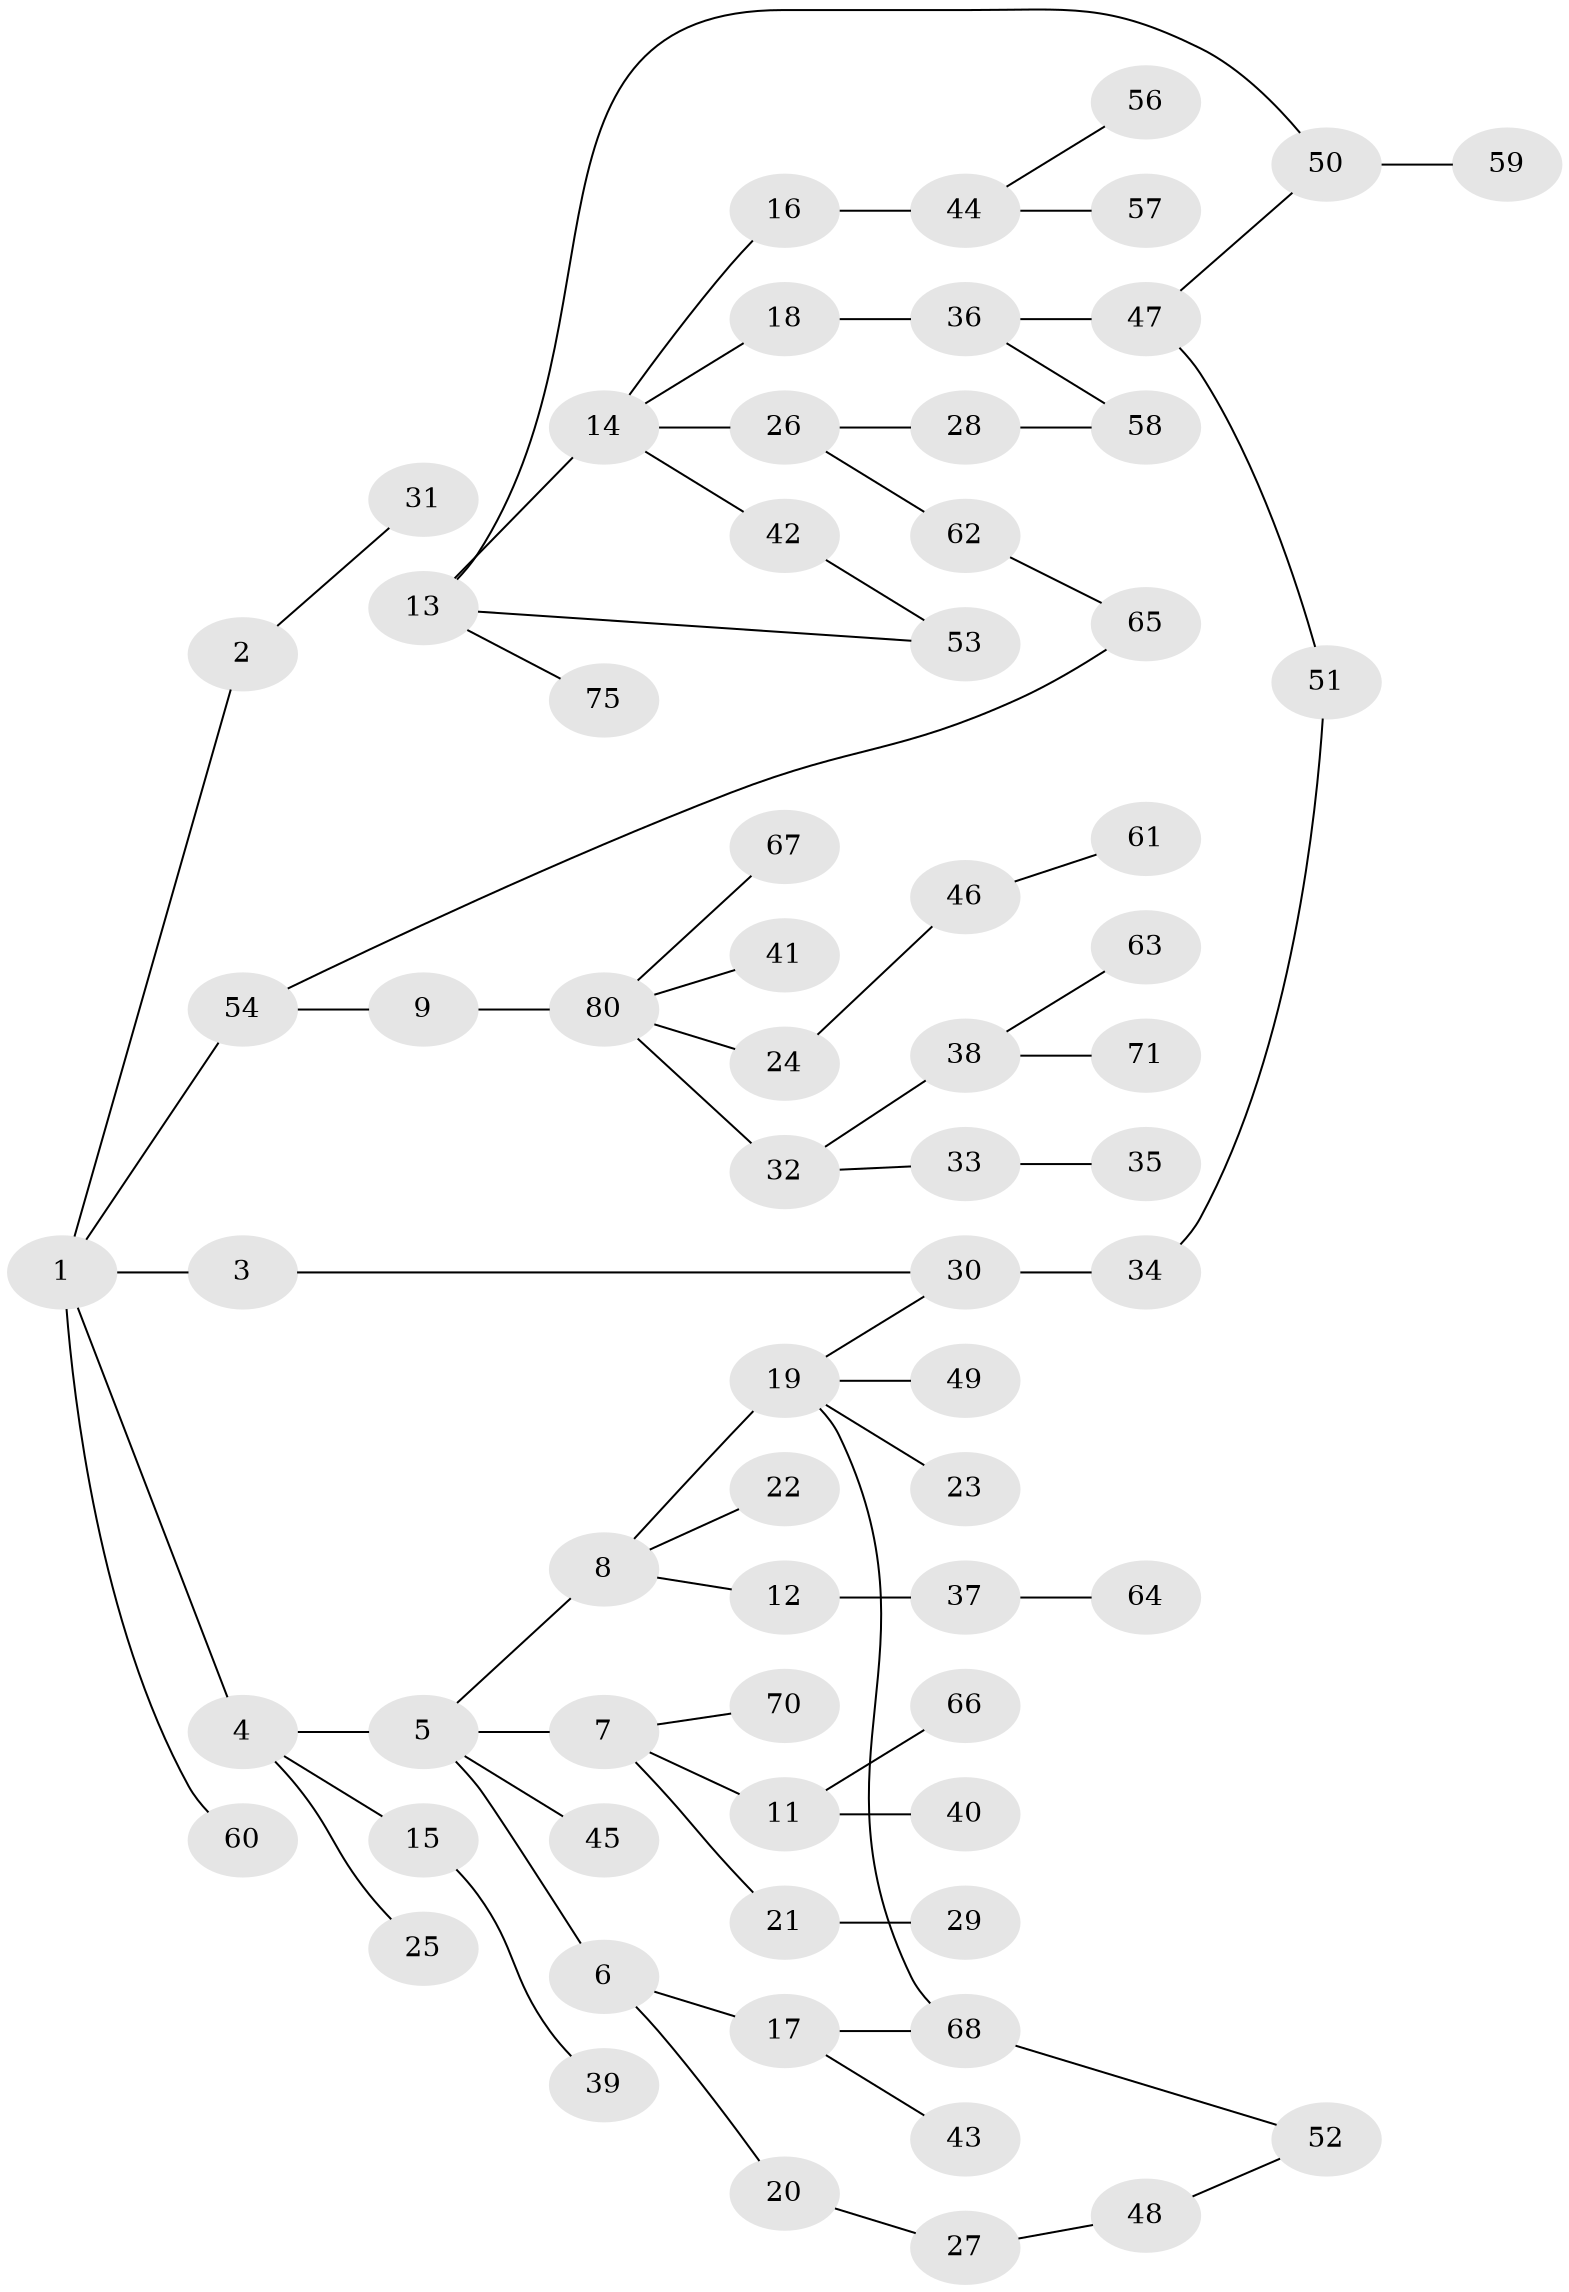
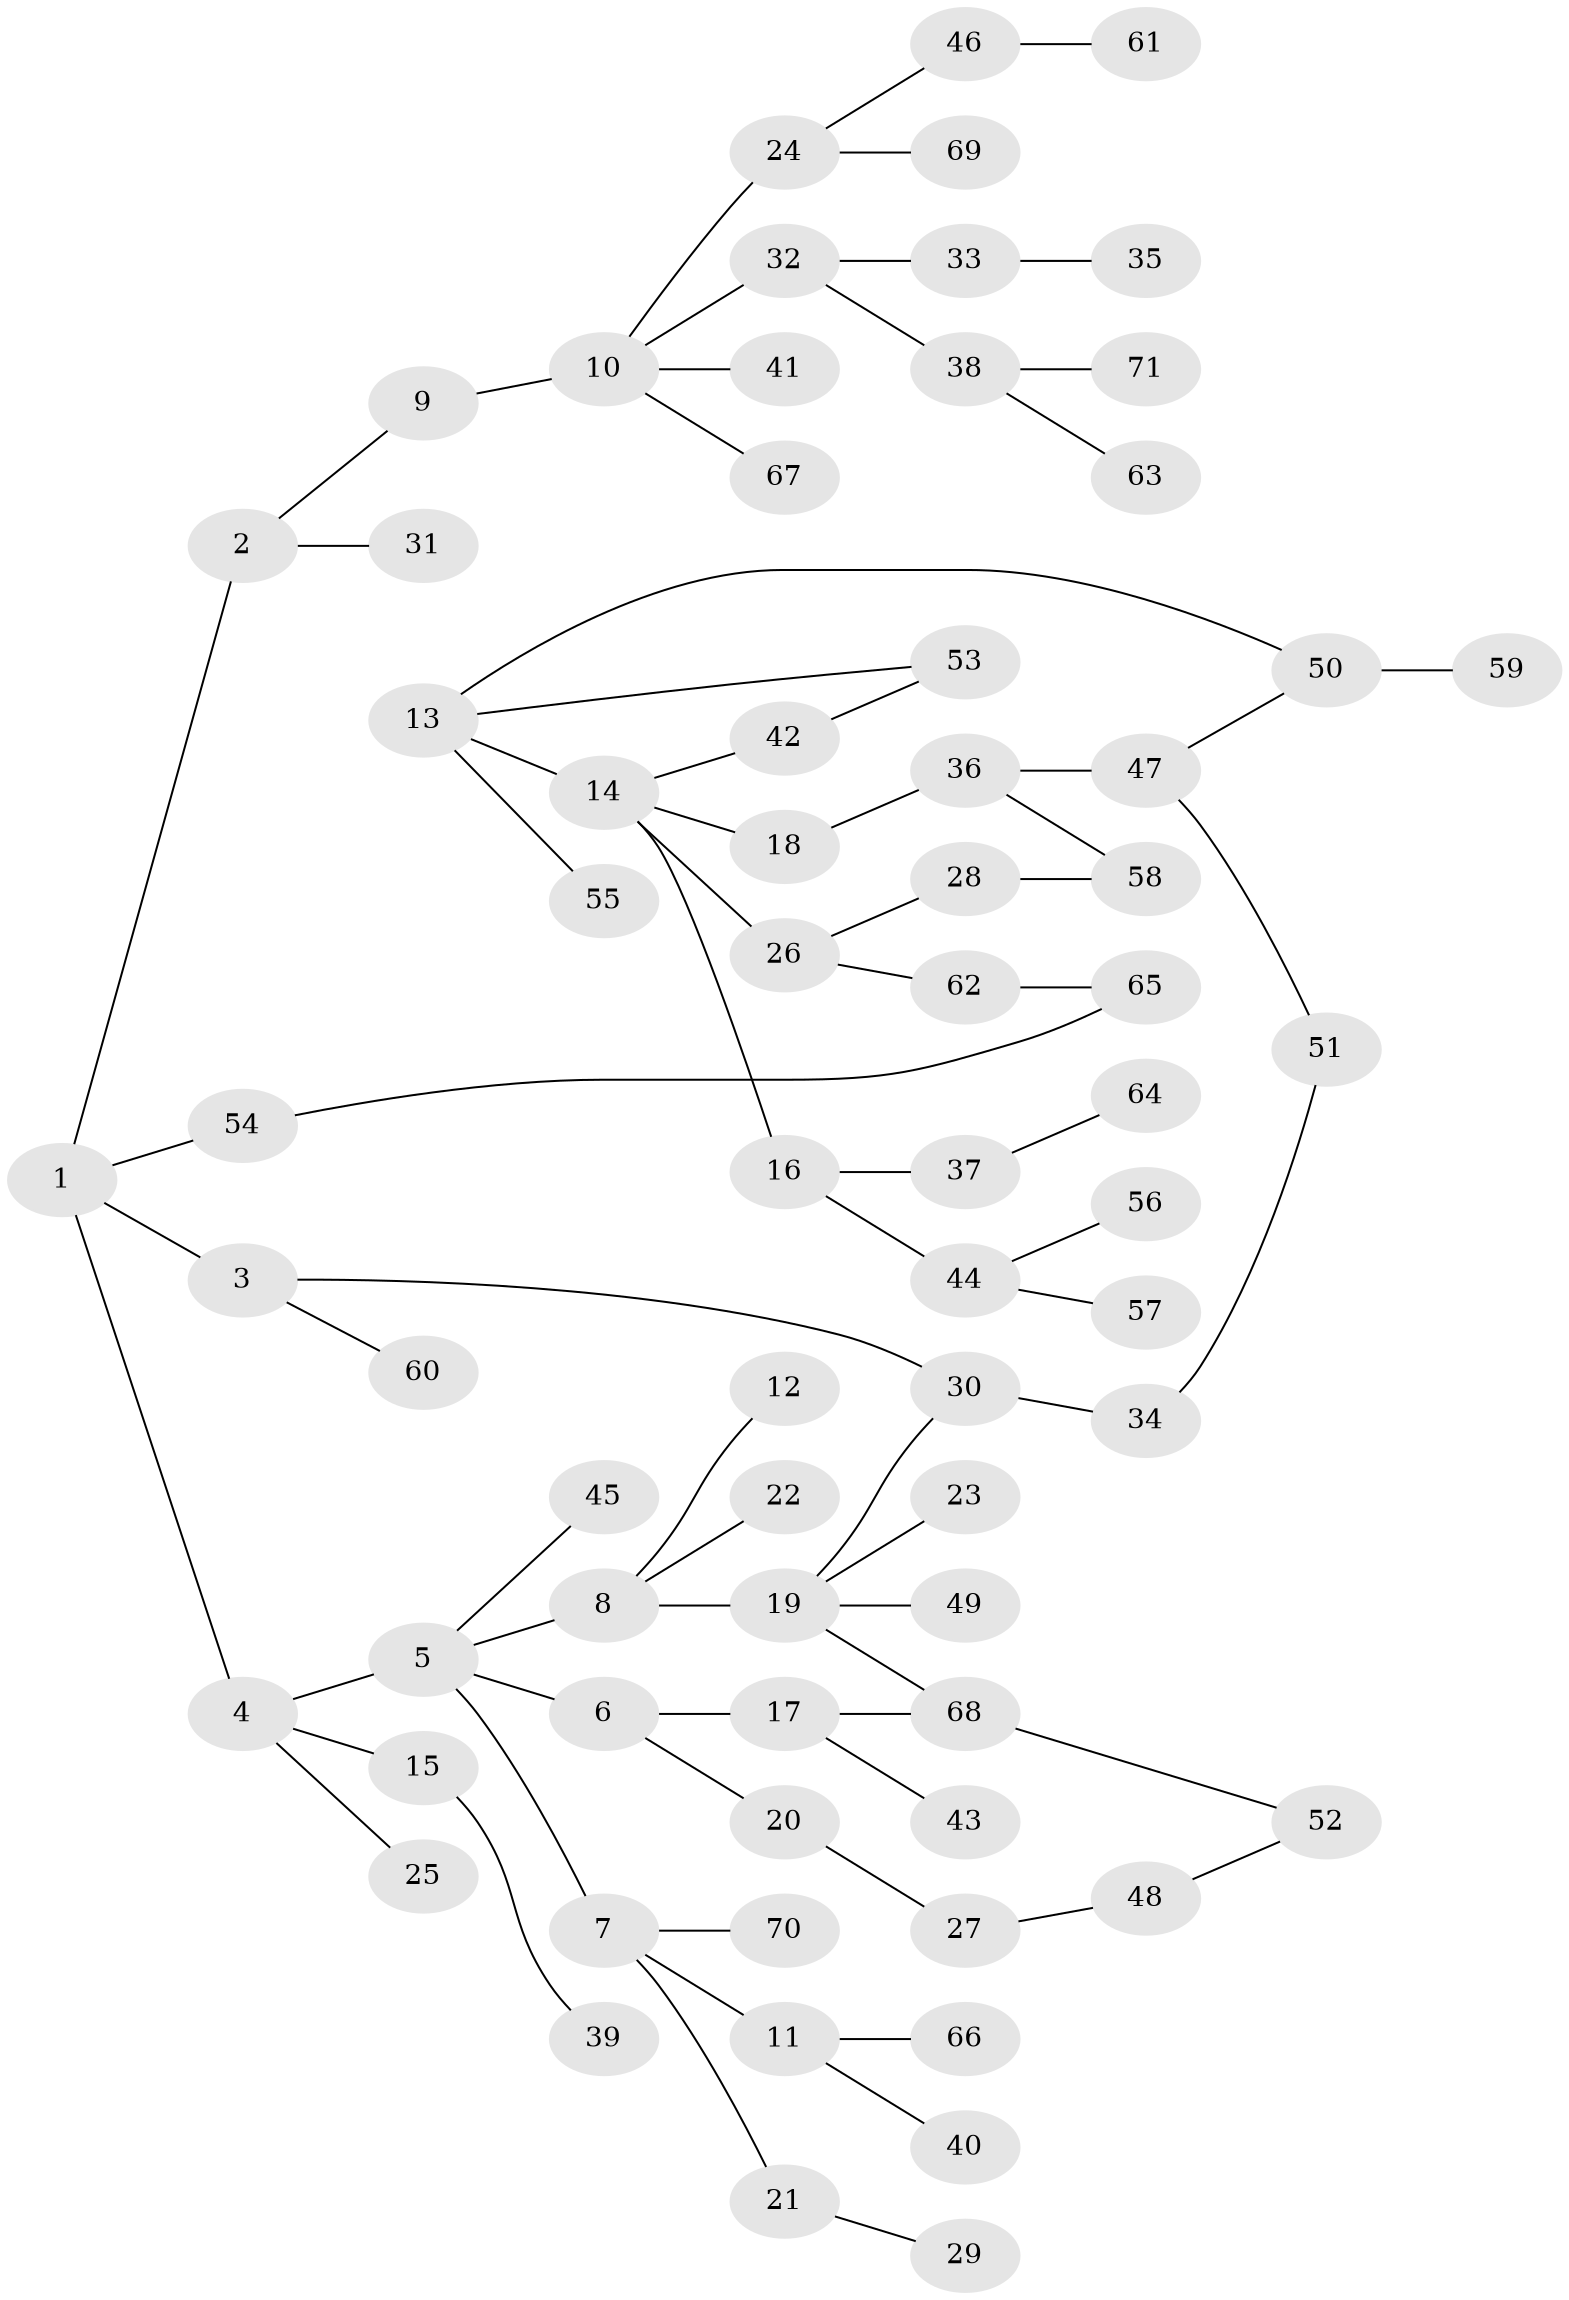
  graph {
    rankdir=LR
    node [color=gray90 style=filled]
    1
    2
    3
    4
    54
    60
    9
    31
    30
    5
    15
    25
    65
-   10 [label=80]
+   10
    34
    6
    7
    8
    45
    39
    17
    20
    11
    21
    70
    12
    19
    22
    43
    68
    27
    40
    66
    29
    37
    23
    49
    24
    32
    41
    67
    13
    14
    50
    53
-   55 [label=75]
+   55
    46
+   69
    33
    38
    64
    16
    18
    26
    42
    59
    44
    36
    28
    62
    56
    57
    52
    58
    47
    48
    61
    51
    35
    63
    71
    1 -- 2
    1 -- 3
    1 -- 4
    1 -- 54
-   1 -- 60
-   54 -- 9
+   3 -- 60
+   2 -- 9
    2 -- 31
    3 -- 30
    4 -- 5
    4 -- 15
    4 -- 25
    54 -- 65
    9 -- 10
    30 -- 34
    5 -- 6
    5 -- 7
    5 -- 8
    5 -- 45
    15 -- 39
    10 -- 24
    10 -- 32
    10 -- 41
    10 -- 67
    34 -- 51
    6 -- 17
    6 -- 20
    7 -- 11
    7 -- 21
    7 -- 70
    8 -- 12
    8 -- 19
    8 -- 22
    17 -- 43
    17 -- 68
    20 -- 27
    11 -- 40
    11 -- 66
    21 -- 29
-   12 -- 37
+   16 -- 37
    19 -- 30
    19 -- 68
    19 -- 23
    19 -- 49
    68 -- 52
    27 -- 48
    37 -- 64
    24 -- 46
+   24 -- 69
    32 -- 33
    32 -- 38
    13 -- 14
    13 -- 50
    13 -- 53
    13 -- 55
    14 -- 16
    14 -- 18
    14 -- 26
    14 -- 42
    50 -- 59
    46 -- 61
    33 -- 35
    38 -- 63
    38 -- 71
    16 -- 44
    18 -- 36
    26 -- 28
    26 -- 62
    42 -- 53
    44 -- 56
    44 -- 57
    36 -- 58
    36 -- 47
    28 -- 58
    62 -- 65
    47 -- 50
    47 -- 51
    48 -- 52
  }
